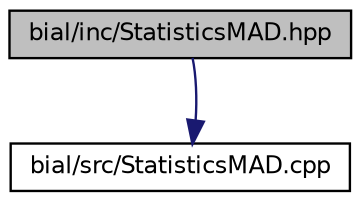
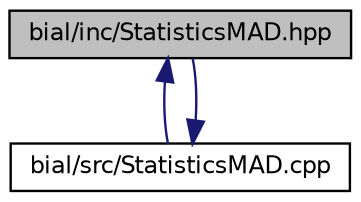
  digraph {
    node [color=black fontname=Helvetica fontsize=10 shape=record style=filled]
    edge [color=midnightblue dir=back fontname=Helvetica fontsize=10 labelfontname=Helvetica labelfontsize=10 style=solid]
    n1 [fillcolor=grey75 fontcolor=black height=0.2 label="bial/inc/StatisticsMAD.hpp" width=0.4]
    n2 [fillcolor=white height=0.2 label="bial/src/StatisticsMAD.cpp" width=0.4]
+   n1 -> n2
    n2 -> n1
  }
